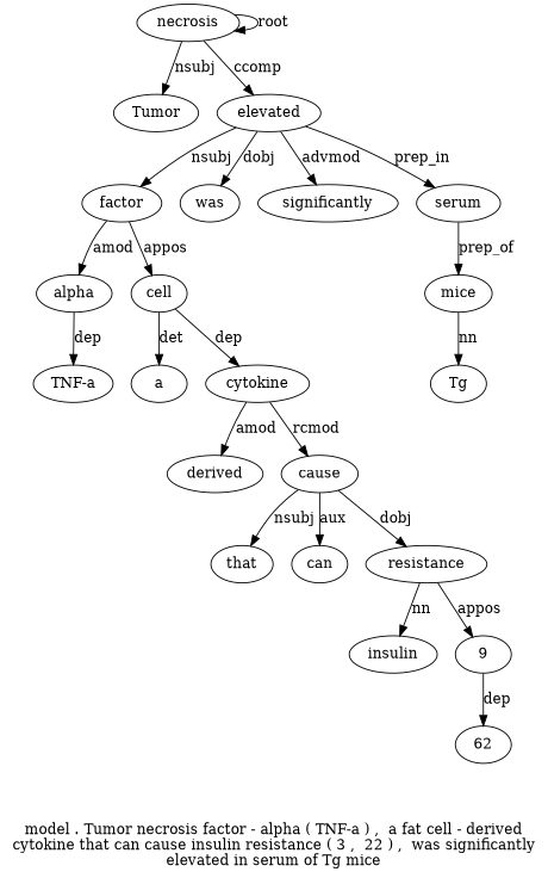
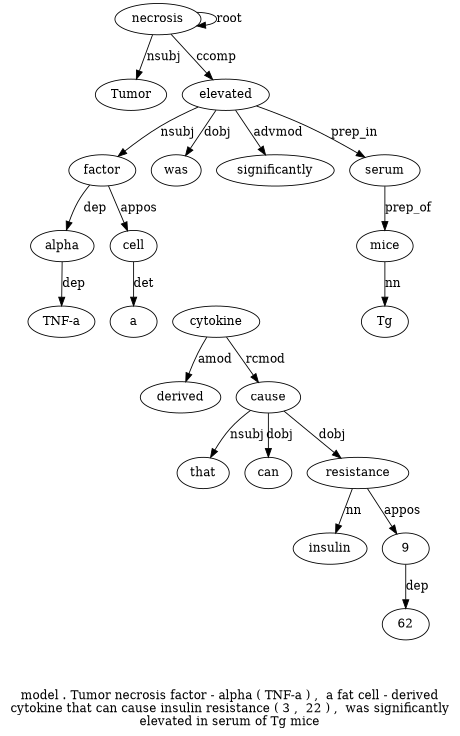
  digraph {
    label="model . Tumor necrosis factor - alpha ( TNF-a ) ,  a fat cell - derived\ncytokine that can cause insulin resistance ( 3 ,  22 ) ,  was significantly\nelevated in serum of Tg mice"
    node [fillcolor=white style=filled]
    n1 [label=Tumor]
    n2 [label=necrosis]
    n3 [label=elevated]
    n4 [label=factor]
    n5 [label=was]
    n6 [label=significantly]
    n7 [label=serum]
    n8 [label=alpha]
    n9 [label=cell]
    n10 [label=mice]
    n11 [label="TNF-a"]
    n12 [label=a]
    n13 [label=cytokine]
    n14 [label=derived]
    n15 [label=cause]
    n16 [label=that]
    n17 [label=can]
    n18 [label=resistance]
    n19 [label=insulin]
    n20 [label=9]
    n21 [label=62]
    n22 [label=Tg]
    n2 -> n1 [label=nsubj]
    n2 -> n2 [label=root]
    n2 -> n3 [label=ccomp]
    n3 -> n4 [label=nsubj]
    n3 -> n5 [label=dobj]
    n3 -> n6 [label=advmod]
    n3 -> n7 [label=prep_in]
-   n4 -> n8 [label=amod]
+   n4 -> n8 [label=dep]
    n4 -> n9 [label=appos]
    n7 -> n10 [label=prep_of]
    n8 -> n11 [label=dep]
    n9 -> n12 [label=det]
-   n9 -> n13 [label=dep]
    n10 -> n22 [label=nn]
    n13 -> n14 [label=amod]
    n13 -> n15 [label=rcmod]
    n15 -> n16 [label=nsubj]
-   n15 -> n17 [label=aux]
+   n15 -> n17 [label=dobj]
    n15 -> n18 [label=dobj]
    n18 -> n19 [label=nn]
    n18 -> n20 [label=appos]
    n20 -> n21 [label=dep]
  }
